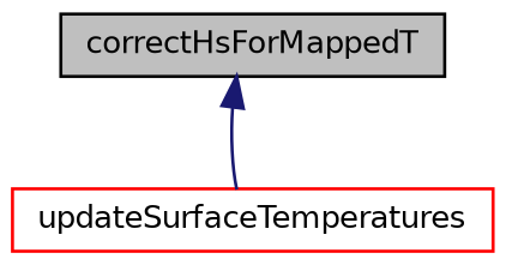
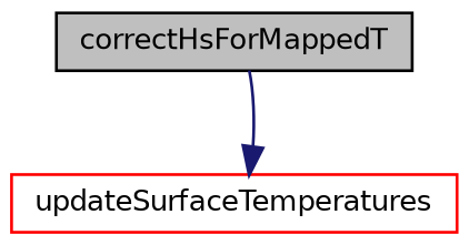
  digraph {
    rankdir=TB
    node [fontname=Helvetica fontsize=10 shape=record]
    n1 [color=black fillcolor=grey75 fontcolor=black height=0.2 label=correctHsForMappedT style=filled width=0.4]
    n2 [color=red height=0.2 label=updateSurfaceTemperatures width=0.4]
-   n1 -> n2 [color=midnightblue dir=back fontname=Helvetica fontsize=10 labelfontname=Helvetica labelfontsize=10 style=solid]
+   n2 -> n1 [color=midnightblue dir=back fontname=Helvetica fontsize=10 labelfontname=Helvetica labelfontsize=10 style=solid]
  }
